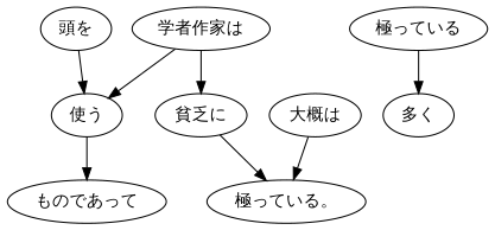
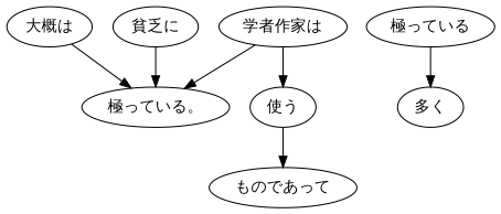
  digraph {
    fontname="Noto Serif"
    node [fontname="Noto Serif"]
    edge [fontname="Noto Serif"]
    n1 [label="学者作家は"]
    n2 [label="極っている。"]
    n3 [label="使う"]
    n4 [label="極っている"]
    n5 [label="多く"]
    n6 [label="ものであって"]
-   n7 [label="頭を"]
    n8 [label="大概は"]
    n9 [label="貧乏に"]
-   n1 -> n9
+   n1 -> n2
    n1 -> n3
    n3 -> n6
    n4 -> n5
-   n7 -> n3
    n8 -> n2
    n9 -> n2
  }
